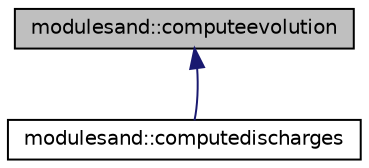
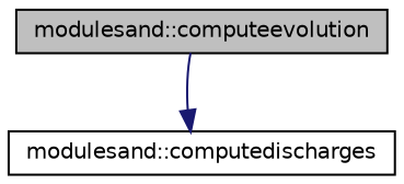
  digraph {
    rankdir=TB
    node [color=black fontname=Helvetica fontsize=10 shape=record style=filled]
    n1 [fillcolor=grey75 fontcolor=black height=0.2 label="modulesand::computeevolution" width=0.4]
    n2 [fillcolor=white height=0.2 label="modulesand::computedischarges" width=0.4]
-   n2 -> n1 [color=midnightblue fontname=Helvetica fontsize=10 labelfontname=Helvetica labelfontsize=10 style=solid]
+   n1 -> n2 [color=midnightblue fontname=Helvetica fontsize=10 labelfontname=Helvetica labelfontsize=10 style=solid]
  }
